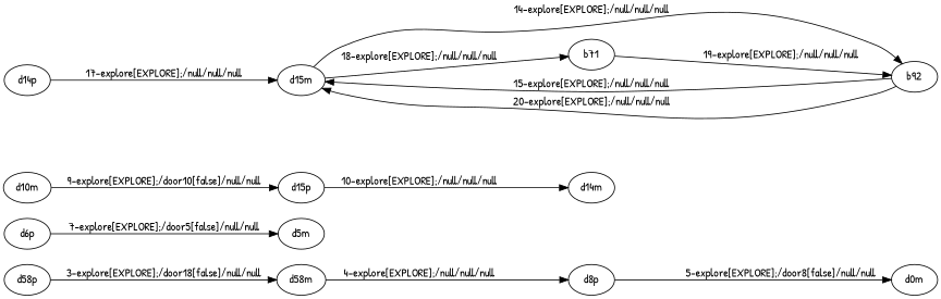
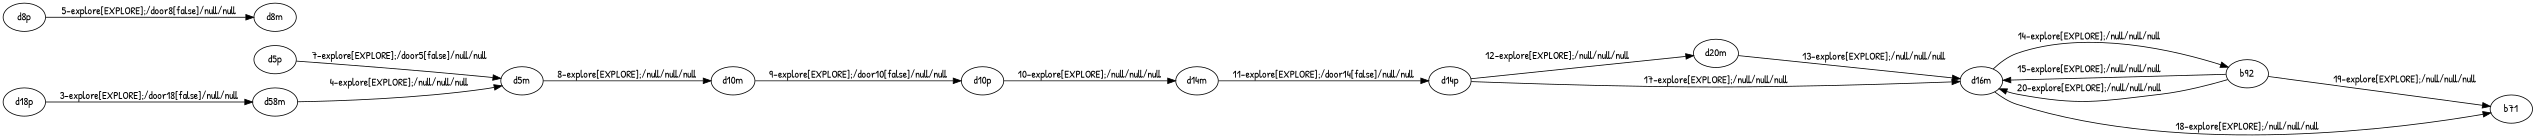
  digraph {
    fontname="Patrick Hand"
    rankdir=LR
    node [fontname="Patrick Hand"]
    edge [fontname="Patrick Hand"]
    n1 [label=d58m]
-   d18p [label=d58p]
+   d18p
    d8p
-   d8m [label=d0m]
-   d5p [label=d6p]
+   d8m
+   d5p
    d5m
    d10m
-   d10p [label=d15p]
+   d10p
    d14m
    d14p
-   d15m
+   d20m
+   d15m [label=d16m]
    n13 [label=b92]
    b71
-   n1 -> d8p [label="4-explore[EXPLORE];/null/null/null"]
+   n1 -> d5m [label="4-explore[EXPLORE];/null/null/null"]
    d18p -> n1 [label="3-explore[EXPLORE];/door18[false]/null/null"]
    d8p -> d8m [label="5-explore[EXPLORE];/door8[false]/null/null"]
    d5p -> d5m [label="7-explore[EXPLORE];/door5[false]/null/null"]
+   d5m -> d10m [label="8-explore[EXPLORE];/null/null/null"]
    d10m -> d10p [label="9-explore[EXPLORE];/door10[false]/null/null"]
    d10p -> d14m [label="10-explore[EXPLORE];/null/null/null"]
+   d14m -> d14p [label="11-explore[EXPLORE];/door14[false]/null/null"]
+   d14p -> d20m [label="12-explore[EXPLORE];/null/null/null"]
    d14p -> d15m [label="17-explore[EXPLORE];/null/null/null"]
+   d20m -> d15m [label="13-explore[EXPLORE];/null/null/null"]
    d15m -> n13 [label="14-explore[EXPLORE];/null/null/null"]
    d15m -> b71 [label="18-explore[EXPLORE];/null/null/null"]
    n13 -> d15m [label="15-explore[EXPLORE];/null/null/null"]
    n13 -> d15m [label="20-explore[EXPLORE];/null/null/null"]
-   b71 -> n13 [label="19-explore[EXPLORE];/null/null/null"]
+   n13 -> b71 [label="19-explore[EXPLORE];/null/null/null"]
  }
